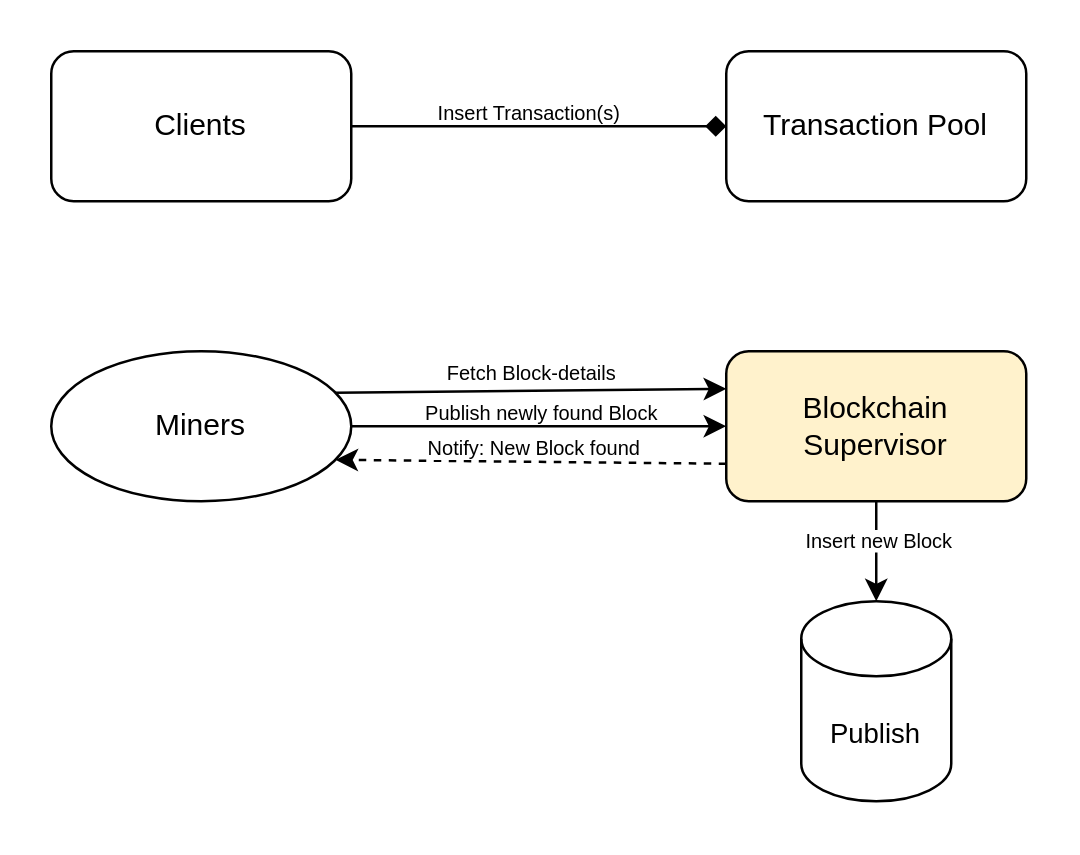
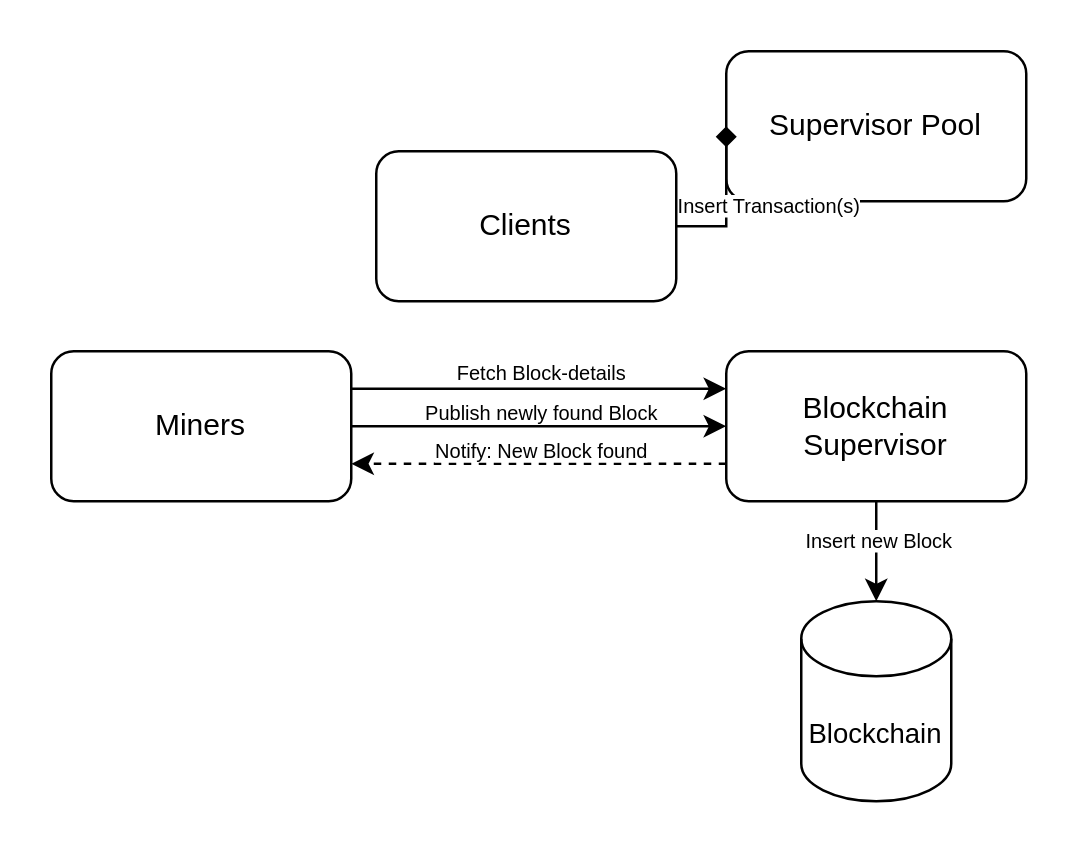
  <mxCell id="0" />
  <mxCell id="1" parent="0" />
- <mxCell id="2" value="Transaction Pool" style="rounded=1;whiteSpace=wrap;html=1;" vertex="1" parent="1"><mxGeometry x="290" y="20" width="120" height="60" as="geometry" /></mxCell>
+ <mxCell id="2" value="Supervisor Pool" style="rounded=1;whiteSpace=wrap;html=1;" vertex="1" parent="1"><mxGeometry x="290" y="20" width="120" height="60" as="geometry" /></mxCell>
  <mxCell id="3" style="edgeStyle=orthogonalEdgeStyle;rounded=0;orthogonalLoop=1;jettySize=auto;html=1;endArrow=diamond;" edge="1" parent="1" source="5" target="2"><mxGeometry relative="1" as="geometry" /></mxCell>
  <mxCell id="4" value="Insert Transaction(s)" style="edgeLabel;html=1;align=center;verticalAlign=middle;resizable=0;points=[];fontSize=8;" vertex="1" connectable="0" parent="3"><mxGeometry x="-0.267" y="-1" relative="1" as="geometry"><mxPoint x="15" y="-7" as="offset" /></mxGeometry></mxCell>
- <mxCell id="5" value="Clients" style="rounded=1;whiteSpace=wrap;html=1;" vertex="1" parent="1"><mxGeometry x="20" y="20" width="120" height="60" as="geometry" /></mxCell>
- <mxCell id="6" value="Miners" style="ellipse;whiteSpace=wrap;html=1;" vertex="1" parent="1"><mxGeometry x="20" y="140" width="120" height="60" as="geometry" /></mxCell>
+ <mxCell id="5" value="Clients" style="rounded=1;whiteSpace=wrap;html=1;" vertex="1" parent="1"><mxGeometry x="150" y="60" width="120" height="60" as="geometry" /></mxCell>
+ <mxCell id="6" value="Miners" style="rounded=1;whiteSpace=wrap;html=1;" vertex="1" parent="1"><mxGeometry x="20" y="140" width="120" height="60" as="geometry" /></mxCell>
  <mxCell id="7" style="edgeStyle=orthogonalEdgeStyle;rounded=0;orthogonalLoop=1;jettySize=auto;html=1;entryX=0.5;entryY=0;entryDx=0;entryDy=0;entryPerimeter=0;fontSize=8;" edge="1" parent="1" source="9" target="16"><mxGeometry relative="1" as="geometry" /></mxCell>
  <mxCell id="8" value="Insert new Block" style="edgeLabel;html=1;align=center;verticalAlign=middle;resizable=0;points=[];fontSize=8;" vertex="1" connectable="0" parent="7"><mxGeometry x="-0.233" relative="1" as="geometry"><mxPoint as="offset" /></mxGeometry></mxCell>
- <mxCell id="9" value="Blockchain Supervisor" style="rounded=1;whiteSpace=wrap;html=1;fillColor=#fff2cc;" vertex="1" parent="1"><mxGeometry x="290" y="140" width="120" height="60" as="geometry" /></mxCell>
+ <mxCell id="9" value="Blockchain Supervisor" style="rounded=1;whiteSpace=wrap;html=1;" vertex="1" parent="1"><mxGeometry x="290" y="140" width="120" height="60" as="geometry" /></mxCell>
  <mxCell id="10" value="" style="endArrow=classic;html=1;exitX=1;exitY=0.5;exitDx=0;exitDy=0;entryX=0;entryY=0.5;entryDx=0;entryDy=0;" edge="1" parent="1" source="6" target="9"><mxGeometry relative="1" as="geometry"><mxPoint x="200" y="250" as="sourcePoint" /><mxPoint x="300" y="250" as="targetPoint" /><Array as="points" /></mxGeometry></mxCell>
  <mxCell id="11" value="Publish newly found Block" style="edgeLabel;resizable=0;html=1;align=center;verticalAlign=middle;fontSize=8;" connectable="0" vertex="1" parent="10"><mxGeometry relative="1" as="geometry"><mxPoint y="-6" as="offset" /></mxGeometry></mxCell>
  <mxCell id="12" value="" style="endArrow=classic;html=1;exitX=0;exitY=0.75;exitDx=0;exitDy=0;entryX=1;entryY=0.75;entryDx=0;entryDy=0;dashed=1;" edge="1" parent="1" source="9" target="6"><mxGeometry relative="1" as="geometry"><mxPoint x="220" y="240" as="sourcePoint" /><mxPoint x="320" y="240" as="targetPoint" /></mxGeometry></mxCell>
  <mxCell id="13" value="Notify: New Block found" style="edgeLabel;resizable=0;html=1;align=center;verticalAlign=middle;fontSize=8;" connectable="0" vertex="1" parent="12"><mxGeometry relative="1" as="geometry"><mxPoint y="-6" as="offset" /></mxGeometry></mxCell>
  <mxCell id="14" value="" style="endArrow=classic;html=1;fontSize=8;exitX=1;exitY=0.25;exitDx=0;exitDy=0;entryX=0;entryY=0.25;entryDx=0;entryDy=0;" edge="1" parent="1" source="6" target="9"><mxGeometry relative="1" as="geometry"><mxPoint x="220" y="230" as="sourcePoint" /><mxPoint x="320" y="230" as="targetPoint" /></mxGeometry></mxCell>
  <mxCell id="15" value="Fetch Block-details" style="edgeLabel;resizable=0;html=1;align=center;verticalAlign=middle;fontSize=8;" connectable="0" vertex="1" parent="14"><mxGeometry relative="1" as="geometry"><mxPoint y="-7" as="offset" /></mxGeometry></mxCell>
- <mxCell id="16" value="&lt;font style=&quot;font-size: 11px&quot;&gt;Publish&lt;/font&gt;" style="shape=cylinder3;whiteSpace=wrap;html=1;boundedLbl=1;backgroundOutline=1;size=15;fontSize=8;" vertex="1" parent="1"><mxGeometry x="320" y="240" width="60" height="80" as="geometry" /></mxCell>
+ <mxCell id="16" value="&lt;font style=&quot;font-size: 11px&quot;&gt;Blockchain&lt;/font&gt;" style="shape=cylinder3;whiteSpace=wrap;html=1;boundedLbl=1;backgroundOutline=1;size=15;fontSize=8;" vertex="1" parent="1"><mxGeometry x="320" y="240" width="60" height="80" as="geometry" /></mxCell>
